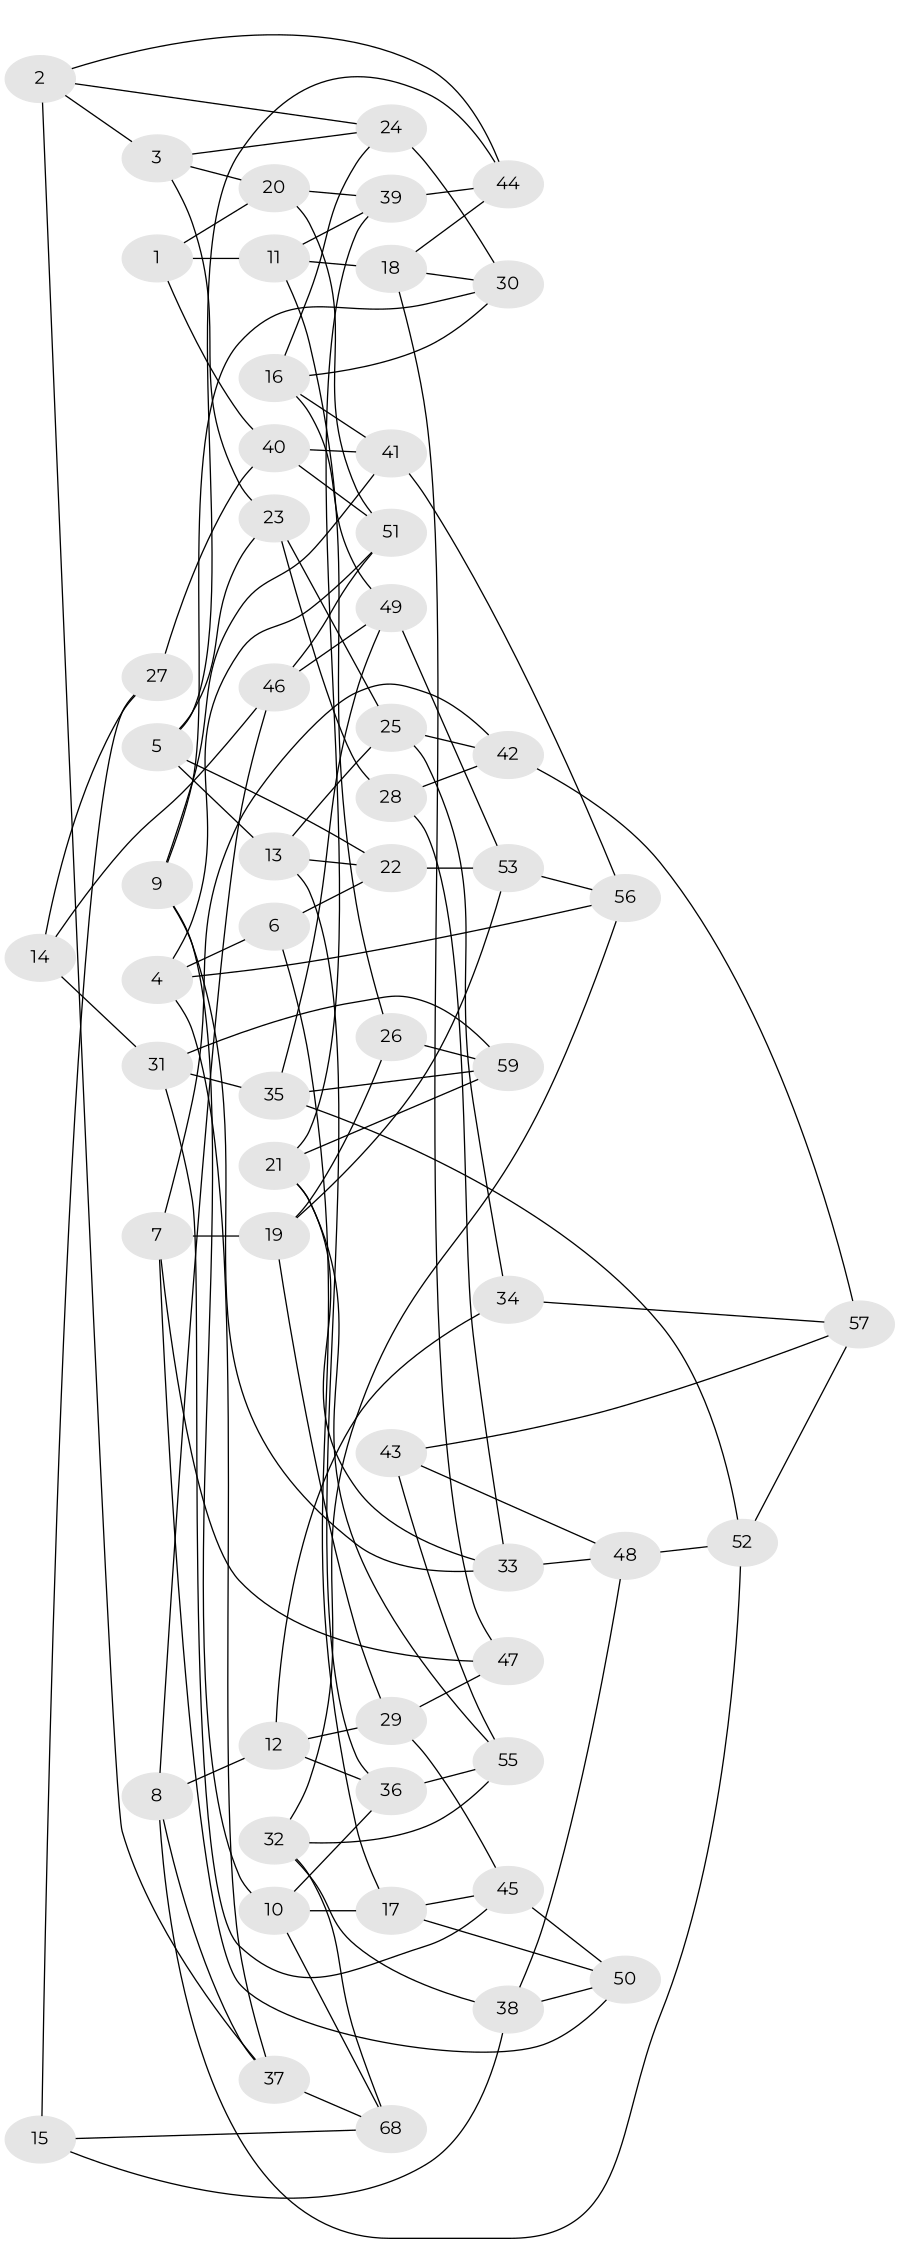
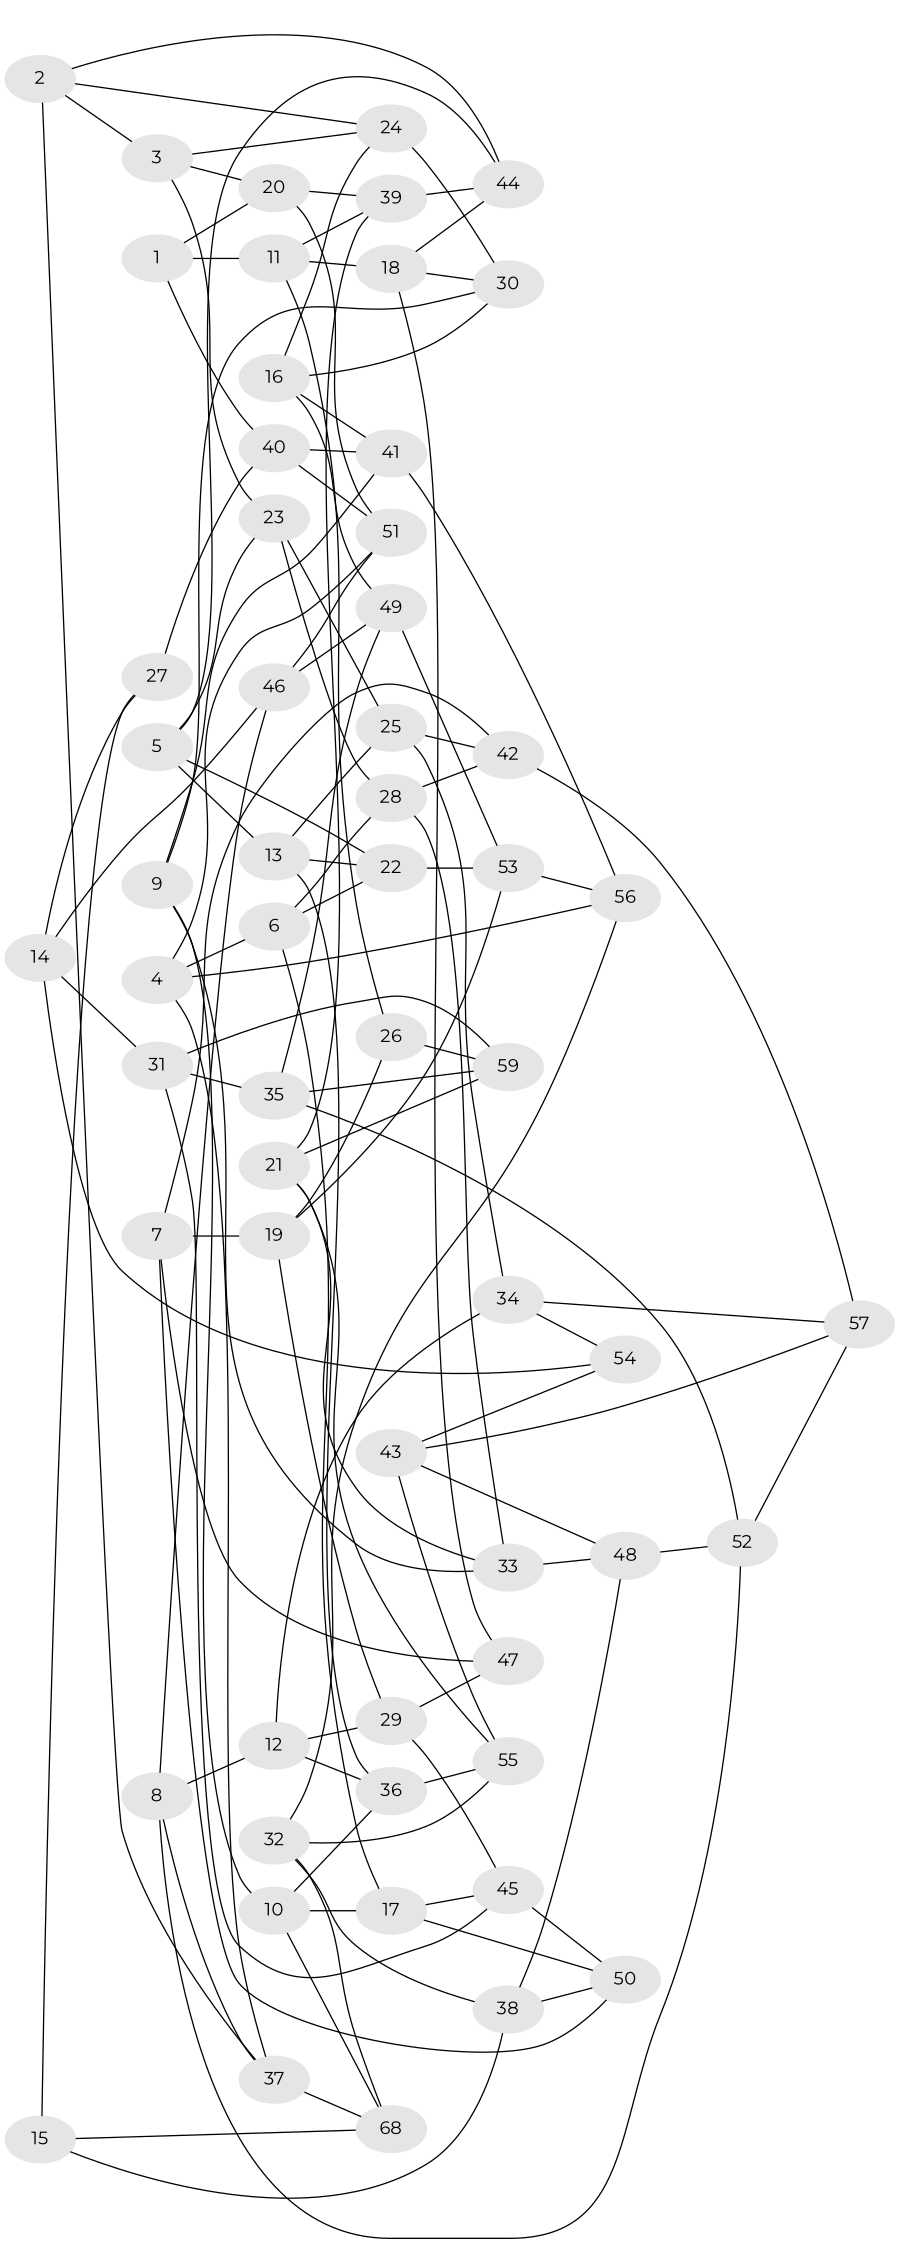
  graph {
    fontname=Montserrat
    rankdir=LR
    node [color=gray90 fontname=Montserrat style=filled]
    edge [fontname=Montserrat]
    1
    11
    20
    40
    18
    26
    39
    51
    27
    41
    2
    3
    24
    37
    44
    23
    30
    n18 [label=68]
    28
    25
    4
    6
    56
    22
    17
    5
    13
    36
    53
    50
    45
    42
    33
    7
    19
    47
    29
    57
    8
    12
    46
    52
    34
    49
    9
    10
    48
    55
    59
+   54
    14
    31
    35
    15
    38
    16
    21
    32
    43
    1 -- 11
    1 -- 20
    1 -- 40
    11 -- 18
    11 -- 26
    11 -- 39
    20 -- 39
    20 -- 51
    40 -- 51
    40 -- 41
    18 -- 44
    18 -- 30
    18 -- 47
    26 -- 59
    39 -- 44
    27 -- 40
    41 -- 56
    2 -- 3
    2 -- 24
    2 -- 37
    2 -- 44
    3 -- 20
    3 -- 24
    3 -- 23
    24 -- 30
    37 -- n18
    23 -- 28
    23 -- 25
    28 -- 42
    28 -- 33
    25 -- 42
    25 -- 34
    4 -- 51
    4 -- 37
    4 -- 6
    4 -- 56
+   6 -- 28
    6 -- 22
    6 -- 17
    22 -- 53
    17 -- 50
    17 -- 45
    5 -- 44
    5 -- 23
    5 -- 22
    5 -- 13
    13 -- 25
    13 -- 22
    13 -- 36
    36 -- 55
    53 -- 56
    45 -- 50
    42 -- 57
    33 -- 48
    7 -- 50
    7 -- 42
    7 -- 19
    7 -- 47
    19 -- 26
    19 -- 53
    19 -- 29
    29 -- 45
    29 -- 47
    8 -- 37
    8 -- 12
    8 -- 46
    8 -- 52
    12 -- 36
    12 -- 29
    12 -- 34
    46 -- 51
    46 -- 49
    52 -- 57
    34 -- 57
+   34 -- 54
    49 -- 53
    9 -- 41
    9 -- 30
    9 -- 33
    9 -- 10
    10 -- n18
    10 -- 17
    10 -- 36
    48 -- 52
    14 -- 27
    14 -- 46
+   14 -- 54
    14 -- 31
    31 -- 45
    31 -- 59
    31 -- 35
    35 -- 52
    35 -- 49
    35 -- 59
    15 -- 27
    15 -- n18
    15 -- 38
    38 -- 50
    38 -- 48
    16 -- 41
    16 -- 24
    16 -- 30
    16 -- 49
    21 -- 39
    21 -- 33
    21 -- 55
    21 -- 59
    32 -- n18
    32 -- 56
    32 -- 55
    32 -- 38
    43 -- 57
    43 -- 48
    43 -- 55
+   43 -- 54
  }
